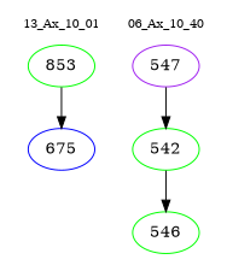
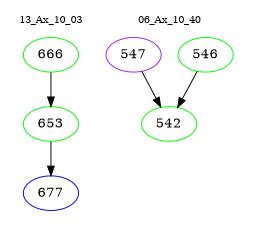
  digraph {
    node [color=green]
    edge [color=black]
-   n2 [label=853]
-   n3 [color=blue label=675]
+   n1 [label=666]
+   n2 [label=653]
+   n3 [color=blue label=677]
    n4 [label=546]
    n5 [label=542]
    n6 [color=purple label=547]
    subgraph cluster_1 {
      color=white
      fontsize=10
-     label="13_Ax_10_01"
+     label="13_Ax_10_03"
+     n1
      n2
      n3
    }
    subgraph cluster_2 {
      color=white
      fontsize=10
      label="06_Ax_10_40"
      n4
      n5
      n6
    }
+   n1 -> n2
    n2 -> n3
-   n5 -> n4
+   n4 -> n5
    n6 -> n5
  }
